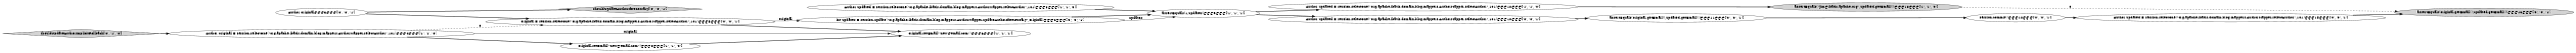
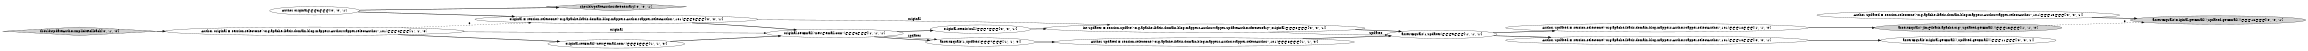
  digraph {
    rankdir=LR
    node [fillcolor=white shape=ellipse style=filled]
    edge [style=bold]
    n1 [label="original.setEmail(\"new@email.com\")@@@6@@@['1', '1', '1']"]
+   n2 [label="assertEquals(1,updates)@@@7@@@['1', '1', '0']"]
+   n3 [label="original.setBio(null)@@@7@@@['0', '0', '1']"]
    n4 [label="Author updated = session.selectOne(\"org.apache.ibatis.domain.blog.mappers.AuthorMapper.selectAuthor\",101)@@@8@@@['1', '1', '0']"]
    n5 [label="int updates = session.update(\"org.apache.ibatis.domain.blog.mappers.AuthorMapper.updateAuthorIfNecessary\",original)@@@8@@@['0', '0', '1']"]
    n6 [fillcolor=lightgray label="assertEquals(\"jim@ibatis.apache.org\",updated.getEmail())@@@13@@@['1', '1', '0']"]
    n7 [fillcolor=lightgray label="assertEquals(original.getEmail(),updated.getEmail())@@@16@@@['0', '0', '1']"]
    n8 [label="Author updated = session.selectOne(\"org.apache.ibatis.domain.blog.mappers.AuthorMapper.selectAuthor\",101)@@@12@@@['1', '1', '0']"]
    n9 [label="assertEquals(1,updates)@@@9@@@['1', '1', '1']"]
    n10 [label="Author updated = session.selectOne(\"org.apache.ibatis.domain.blog.mappers.AuthorMapper.selectAuthor\",101)@@@10@@@['0', '0', '1']"]
-   n11 [label="session.commit()@@@12@@@['0', '0', '1']"]
    n12 [label="Author updated = session.selectOne(\"org.apache.ibatis.domain.blog.mappers.AuthorMapper.selectAuthor\",101)@@@15@@@['0', '0', '1']"]
    n13 [fillcolor=lightgray label="shouldUpdateAuthorIfNecessary['0', '0', '1']" shape=diamond]
    n14 [label="Author original@@@3@@@['0', '0', '1']"]
    n15 [label="original = session.selectOne(\"org.apache.ibatis.domain.blog.mappers.AuthorMapper.selectAuthor\",101)@@@5@@@['0', '0', '1']"]
    n16 [label="assertEquals(original.getEmail(),updated.getEmail())@@@11@@@['0', '0', '1']"]
    n17 [label="original.setEmail(\"new@email.com\")@@@5@@@['1', '1', '0']"]
    n18 [label="Author original = session.selectOne(\"org.apache.ibatis.domain.blog.mappers.AuthorMapper.selectAuthor\",101)@@@4@@@['1', '1', '0']"]
    n19 [fillcolor=lightgray label="shouldUpdateAuthorImplicitRollback['0', '1', '0']" shape=diamond]
+   n1 -> n2 [label=updates style=solid]
+   n1 -> n2
+   n1 -> n3
+   n2 -> n4
+   n3 -> n5
    n4 -> n9
    n5 -> n9
    n5 -> n9 [label=updates style=solid]
    n6 -> n7 [label=0 style=dashed]
    n8 -> n6
    n9 -> n8
    n9 -> n10
    n10 -> n16
-   n11 -> n12
    n12 -> n7
    n14 -> n13
    n14 -> n15
    n15 -> n1
    n15 -> n5 [label=original style=solid]
-   n16 -> n11
    n17 -> n1
    n18 -> n1 [label=original style=solid]
    n18 -> n15 [label=0 style=dashed]
    n18 -> n17
    n19 -> n18
  }
